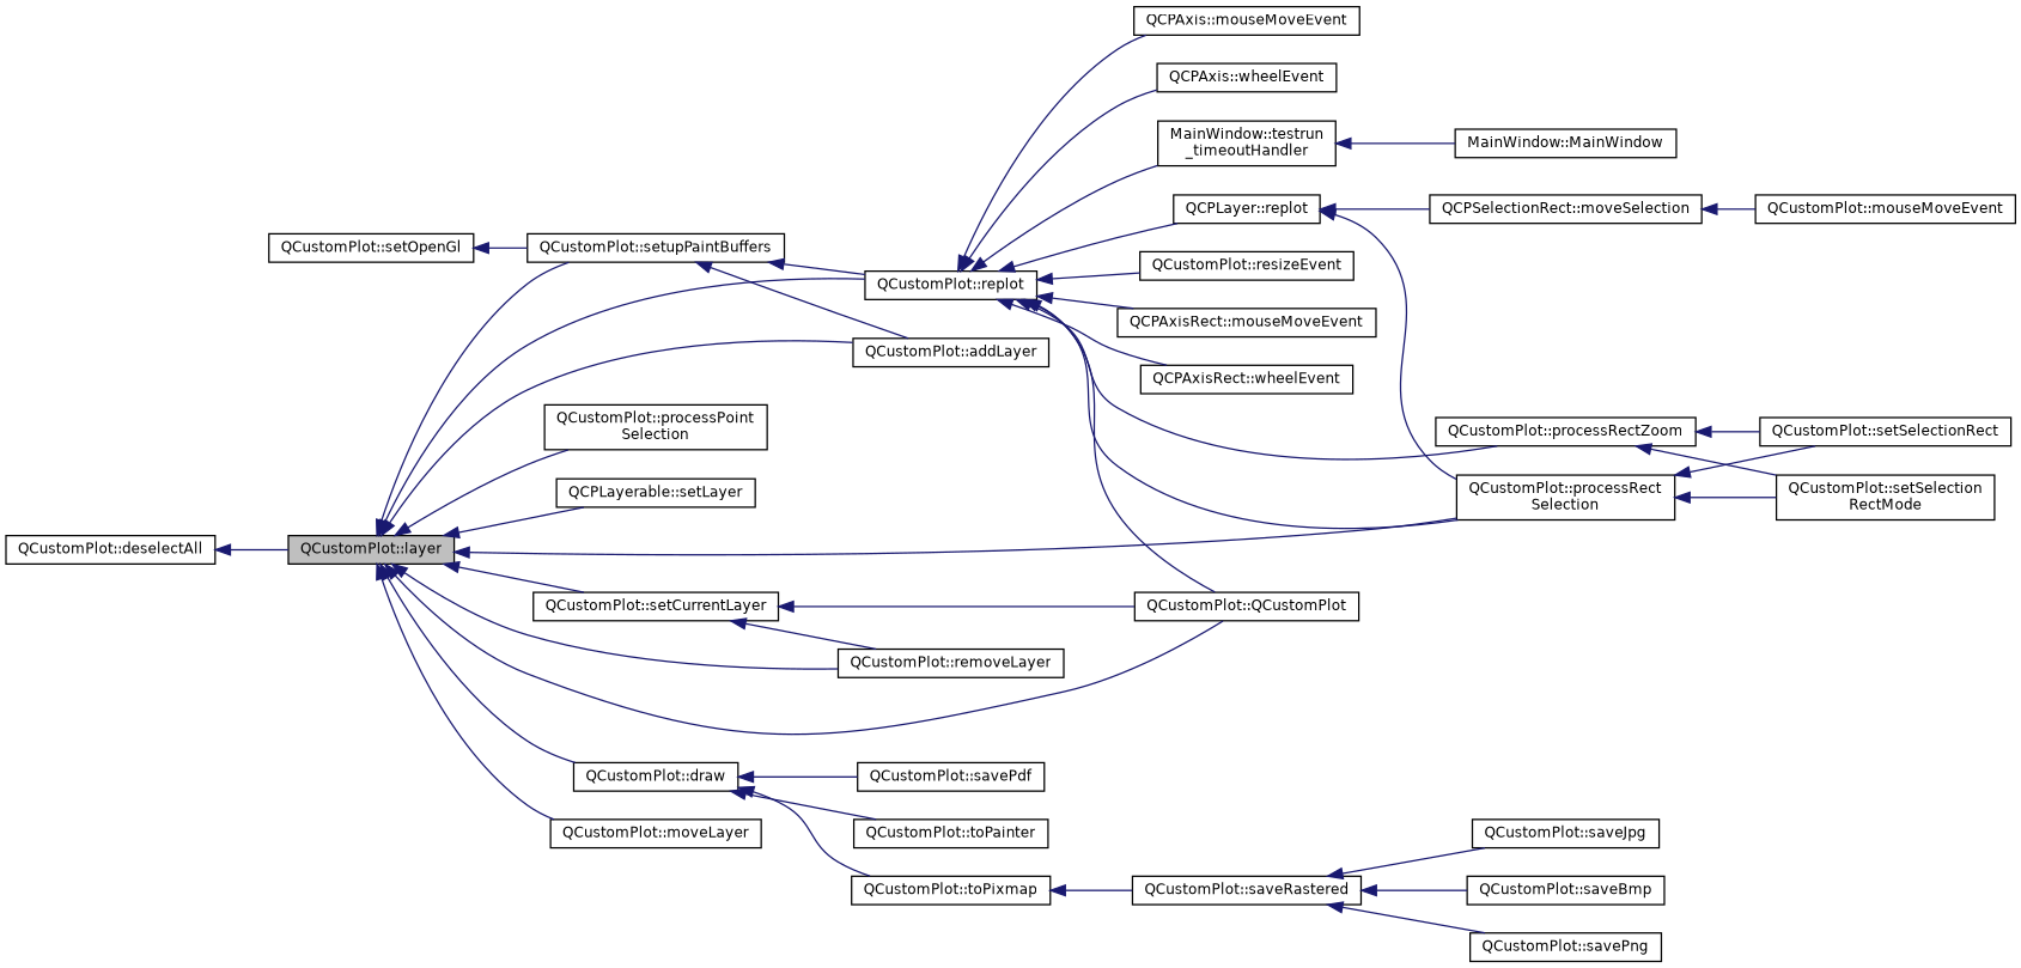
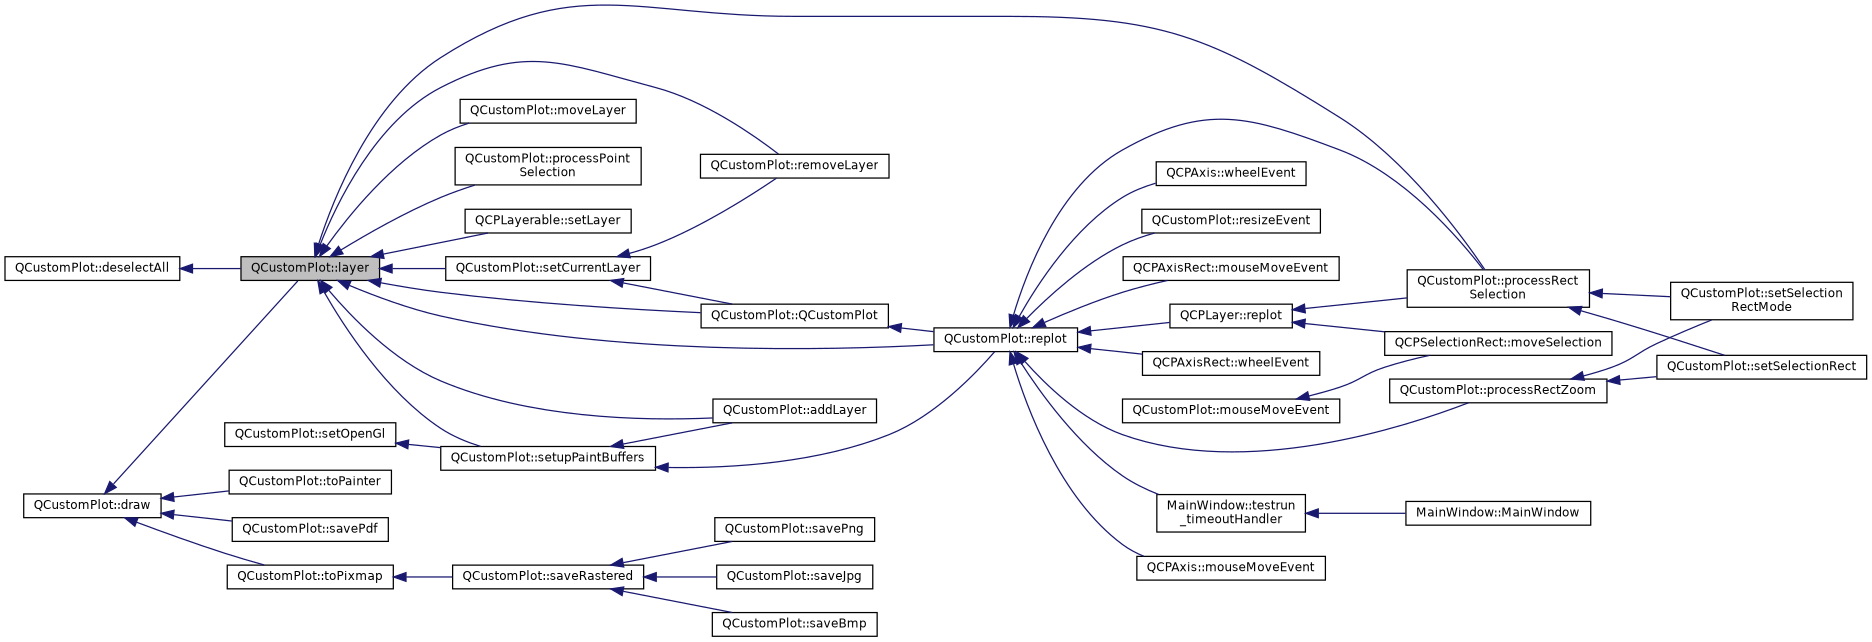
  digraph {
    rankdir=LR
    node [color=black fillcolor=white fontname=Helvetica fontsize=10 shape=record style=filled]
    edge [color=midnightblue dir=back fontname=Helvetica fontsize=10 labelfontname=Helvetica labelfontsize=10 style=solid]
    n1 [fillcolor=grey75 fontcolor=black height=0.2 label="QCustomPlot::layer" width=0.4]
    n2 [height=0.2 label="QCPLayerable::setLayer" width=0.4]
    n3 [height=0.2 label="QCustomPlot::QCustomPlot" width=0.4]
    n4 [height=0.2 label="QCustomPlot::setCurrentLayer" width=0.4]
    n5 [height=0.2 label="QCustomPlot::removeLayer" width=0.4]
    n6 [height=0.2 label="QCustomPlot::addLayer" width=0.4]
    n7 [height=0.2 label="QCustomPlot::moveLayer" width=0.4]
    n8 [height=0.2 label="QCustomPlot::replot" width=0.4]
    n9 [height=0.2 label="QCustomPlot::processRect\lSelection" width=0.4]
    n10 [height=0.2 label="QCustomPlot::processPoint\lSelection" width=0.4]
    n11 [height=0.2 label="QCustomPlot::draw" width=0.4]
    n12 [height=0.2 label="QCustomPlot::setupPaintBuffers" width=0.4]
    n13 [height=0.2 label="QCustomPlot::deselectAll" width=0.4]
    n14 [height=0.2 label="MainWindow::testrun\l_timeoutHandler" width=0.4]
    n15 [height=0.2 label="QCPLayer::replot" width=0.4]
    n16 [height=0.2 label="QCPAxis::mouseMoveEvent" width=0.4]
    n17 [height=0.2 label="QCPAxis::wheelEvent" width=0.4]
    n18 [height=0.2 label="QCustomPlot::resizeEvent" width=0.4]
    n19 [height=0.2 label="QCustomPlot::processRectZoom" width=0.4]
    n20 [height=0.2 label="QCPAxisRect::mouseMoveEvent" width=0.4]
    n21 [height=0.2 label="QCPAxisRect::wheelEvent" width=0.4]
    n22 [height=0.2 label="QCustomPlot::setSelection\lRectMode" width=0.4]
    n23 [height=0.2 label="QCustomPlot::setSelectionRect" width=0.4]
    n24 [height=0.2 label="QCustomPlot::savePdf" width=0.4]
    n25 [height=0.2 label="QCustomPlot::toPixmap" width=0.4]
    n26 [height=0.2 label="QCustomPlot::toPainter" width=0.4]
    n27 [height=0.2 label="MainWindow::MainWindow" width=0.4]
    n28 [height=0.2 label="QCPSelectionRect::moveSelection" width=0.4]
    n29 [height=0.2 label="QCustomPlot::mouseMoveEvent" width=0.4]
    n30 [height=0.2 label="QCustomPlot::saveRastered" width=0.4]
    n31 [height=0.2 label="QCustomPlot::savePng" width=0.4]
    n32 [height=0.2 label="QCustomPlot::saveJpg" width=0.4]
    n33 [height=0.2 label="QCustomPlot::saveBmp" width=0.4]
    n34 [height=0.2 label="QCustomPlot::setOpenGl" width=0.4]
    n1 -> n2
    n1 -> n3
    n1 -> n4
    n1 -> n5
    n1 -> n6
    n1 -> n7
    n1 -> n8
    n1 -> n9
    n1 -> n10
-   n1 -> n11
+   n11 -> n1
    n1 -> n12
    n4 -> n3
    n4 -> n5
-   n8 -> n3
+   n3 -> n8
    n8 -> n9
    n8 -> n14
    n8 -> n15
    n8 -> n16
    n8 -> n17
    n8 -> n18
    n8 -> n19
    n8 -> n20
    n8 -> n21
    n9 -> n22
    n9 -> n23
    n11 -> n24
    n11 -> n25
    n11 -> n26
    n12 -> n6
    n12 -> n8
    n13 -> n1
    n14 -> n27
    n15 -> n9
    n15 -> n28
    n19 -> n22
    n19 -> n23
    n25 -> n30
-   n28 -> n29
+   n29 -> n28
    n30 -> n31
    n30 -> n32
    n30 -> n33
    n34 -> n12
  }
